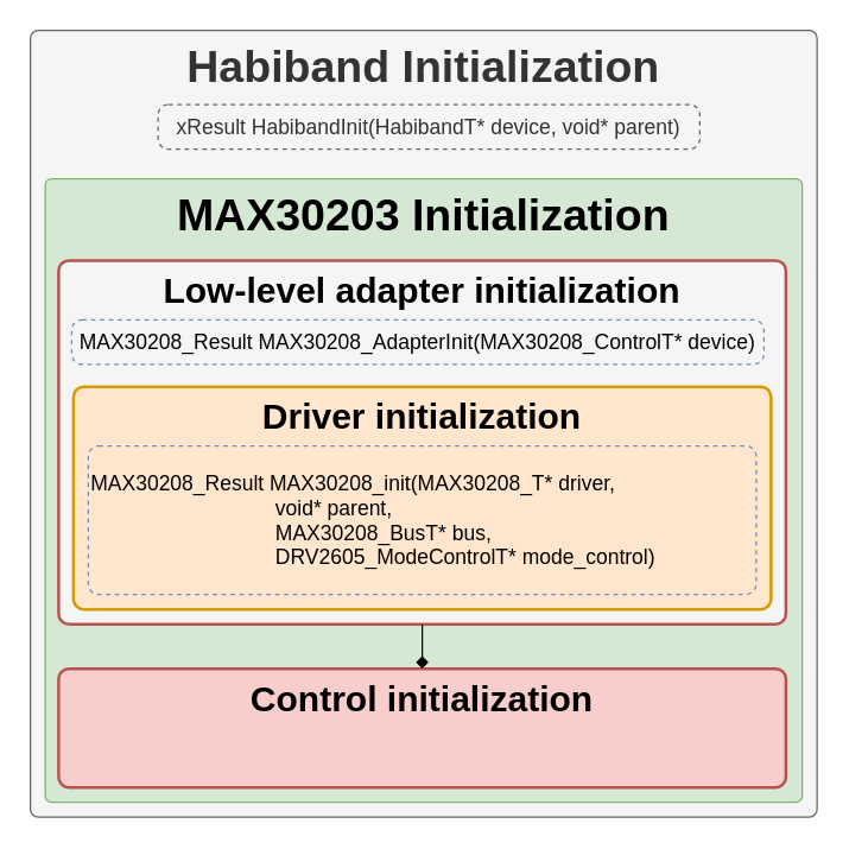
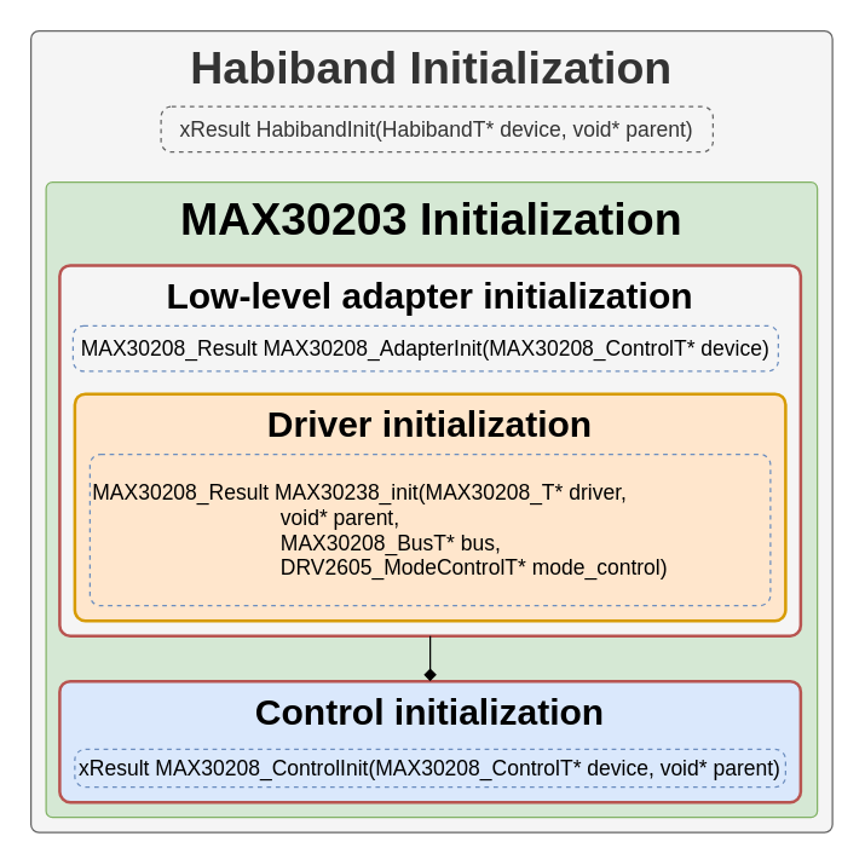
  <mxCell id="0" />
  <mxCell id="1" parent="0" />
  <mxCell id="2" value="" style="edgeStyle=orthogonalEdgeStyle;rounded=0;orthogonalLoop=1;jettySize=auto;html=1;fontSize=24;entryX=0.5;entryY=0;entryDx=0;entryDy=0;exitX=0.5;exitY=1;exitDx=0;exitDy=0;" parent="1" edge="1"><mxGeometry relative="1" as="geometry"><mxPoint x="281" y="260" as="sourcePoint" /><mxPoint x="281" y="295" as="targetPoint" /></mxGeometry></mxCell>
  <mxCell id="3" value="MAX30208_Result MAX30208_AdapterInit(MAX30208_ControlT* device)" style="rounded=1;whiteSpace=wrap;absoluteArcSize=1;arcSize=14;strokeWidth=1;fontSize=14;strokeColor=#6c8ebf;verticalAlign=middle;fontStyle=0;dashed=1;fillColor=none;" parent="1" vertex="1"><mxGeometry x="43.06" y="215" width="476.38" height="30" as="geometry" /></mxCell>
  <mxCell id="4" value="xResult HabibandInit(HabibandT* device, void* parent)" style="rounded=1;whiteSpace=wrap;absoluteArcSize=1;arcSize=14;strokeWidth=1;fontSize=14;verticalAlign=middle;fontStyle=0;dashed=1;strokeColor=#666666;fontColor=#333333;fillColor=none;" parent="1" vertex="1"><mxGeometry x="106" y="70" width="365" height="30" as="geometry" /></mxCell>
  <mxCell id="5" value="xResult LSM6DSOX_ControlInit(LSM6DSOX_ControlT* device, void* parent)" style="rounded=1;whiteSpace=wrap;absoluteArcSize=1;arcSize=14;strokeWidth=1;fontSize=14;strokeColor=#6c8ebf;verticalAlign=middle;fontStyle=0;dashed=1;fillColor=none;" parent="1" vertex="1"><mxGeometry x="42.51" y="340" width="483" height="30" as="geometry" /></mxCell>
  <mxCell id="6" value="Habiband Initialization" style="rounded=1;whiteSpace=wrap;arcSize=1;verticalAlign=top;fontSize=30;fontStyle=1;fillColor=#f5f5f5;strokeColor=#666666;fontColor=#333333;" parent="1" vertex="1"><mxGeometry x="20" width="530" height="530" as="geometry" y="20" /></mxCell>
  <mxCell id="7" value="MAX30203 Initialization" style="rounded=1;whiteSpace=wrap;arcSize=1;verticalAlign=top;fontSize=30;fontStyle=1;fillColor=#d5e8d4;strokeColor=#82b366;" parent="1" vertex="1"><mxGeometry x="30" y="120" width="510" height="420" as="geometry" /></mxCell>
  <mxCell id="8" value="Low-level adapter initialization&#10;&#10;" style="rounded=1;whiteSpace=wrap;absoluteArcSize=1;arcSize=14;strokeWidth=2;fontSize=24;fillColor=#f5f5f5;strokeColor=#b85450;verticalAlign=top;fontStyle=1;" parent="1" vertex="1"><mxGeometry x="39" y="175" width="490" height="245" as="geometry" /></mxCell>
- <mxCell id="9" value="Control initialization" style="rounded=1;whiteSpace=wrap;absoluteArcSize=1;arcSize=14;strokeWidth=2;fontSize=24;verticalAlign=top;fontStyle=1;fillColor=#f8cecc;strokeColor=#b85450;" parent="1" vertex="1"><mxGeometry x="39" y="450" width="490" height="80" as="geometry" /></mxCell>
+ <mxCell id="9" value="Control initialization" style="rounded=1;whiteSpace=wrap;absoluteArcSize=1;arcSize=14;strokeWidth=2;fontSize=24;verticalAlign=top;fontStyle=1;fillColor=#dae8fc;strokeColor=#b85450;" parent="1" vertex="1"><mxGeometry x="39" y="450" width="490" height="80" as="geometry" /></mxCell>
  <mxCell id="10" value="" style="edgeStyle=orthogonalEdgeStyle;rounded=0;orthogonalLoop=1;jettySize=auto;html=1;fontSize=24;entryX=0.5;entryY=0;entryDx=0;entryDy=0;exitX=0.5;exitY=1;exitDx=0;exitDy=0;endArrow=diamond;" parent="1" source="8" target="9" edge="1"><mxGeometry relative="1" as="geometry"><mxPoint x="284" y="430" as="sourcePoint" /><mxPoint x="283.74" y="325" as="targetPoint" /></mxGeometry></mxCell>
  <mxCell id="11" value="MAX30208_Result MAX30208_AdapterInit(MAX30208_ControlT* device)" style="rounded=1;whiteSpace=wrap;absoluteArcSize=1;arcSize=14;strokeWidth=1;fontSize=14;strokeColor=#6c8ebf;verticalAlign=middle;fontStyle=0;dashed=1;fillColor=none;" parent="1" vertex="1"><mxGeometry x="47.81" y="215" width="466.38" height="30" as="geometry" /></mxCell>
  <mxCell id="12" value="Driver initialization" style="rounded=1;whiteSpace=wrap;absoluteArcSize=1;arcSize=14;strokeWidth=2;fontSize=24;fillColor=#ffe6cc;strokeColor=#d79b00;verticalAlign=top;fontStyle=1" parent="1" vertex="1"><mxGeometry x="49" y="260" width="470" height="150" as="geometry" /></mxCell>
- <mxCell id="13" value="MAX30208_Result MAX30208_init(MAX30208_T* driver,&#10;                                void* parent,&#10;                                MAX30208_BusT* bus,&#10;                                DRV2605_ModeControlT* mode_control)" style="rounded=1;whiteSpace=wrap;absoluteArcSize=1;arcSize=14;strokeWidth=1;fontSize=14;strokeColor=#6c8ebf;verticalAlign=middle;fontStyle=0;align=left;dashed=1;fillColor=none;" parent="1" vertex="1"><mxGeometry x="59" y="300" width="450" height="100" as="geometry" /></mxCell>
+ <mxCell id="13" value="MAX30208_Result MAX30238_init(MAX30208_T* driver,&#10;                                void* parent,&#10;                                MAX30208_BusT* bus,&#10;                                DRV2605_ModeControlT* mode_control)" style="rounded=1;whiteSpace=wrap;absoluteArcSize=1;arcSize=14;strokeWidth=1;fontSize=14;strokeColor=#6c8ebf;verticalAlign=middle;fontStyle=0;align=left;dashed=1;fillColor=none;" parent="1" vertex="1"><mxGeometry x="59" y="300" width="450" height="100" as="geometry" /></mxCell>
  <mxCell id="14" value="xResult HabibandInit(HabibandT* device, void* parent)" style="rounded=1;whiteSpace=wrap;absoluteArcSize=1;arcSize=14;strokeWidth=1;fontSize=14;verticalAlign=middle;fontStyle=0;dashed=1;strokeColor=#666666;fontColor=#333333;fillColor=none;" parent="1" vertex="1"><mxGeometry x="106" y="70" width="365" height="30" as="geometry" /></mxCell>
+ <mxCell id="15" value="xResult MAX30208_ControlInit(MAX30208_ControlT* device, void* parent)" style="rounded=1;whiteSpace=wrap;absoluteArcSize=1;arcSize=14;strokeWidth=1;fontSize=14;strokeColor=#6c8ebf;verticalAlign=middle;fontStyle=0;dashed=1;fillColor=none;" parent="1" vertex="1"><mxGeometry x="49" y="495" width="470" height="25" as="geometry" /></mxCell>
